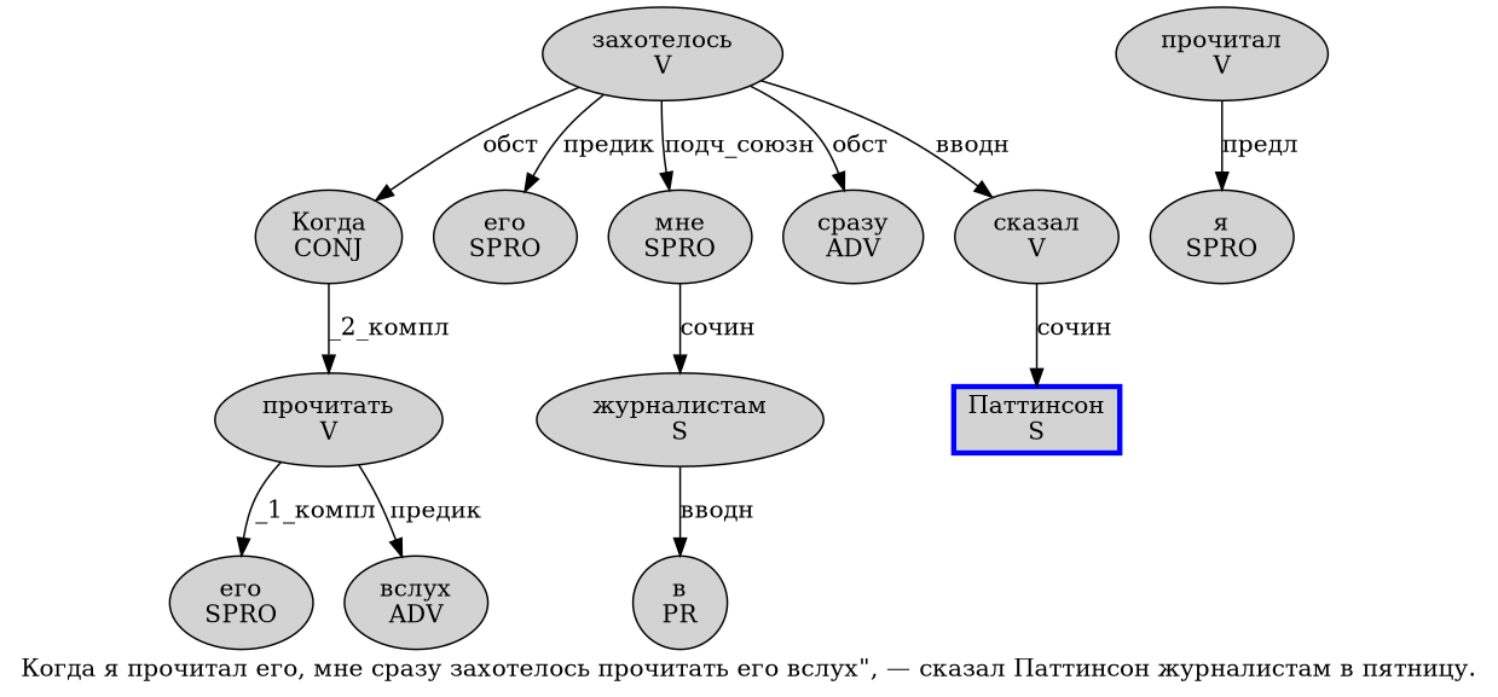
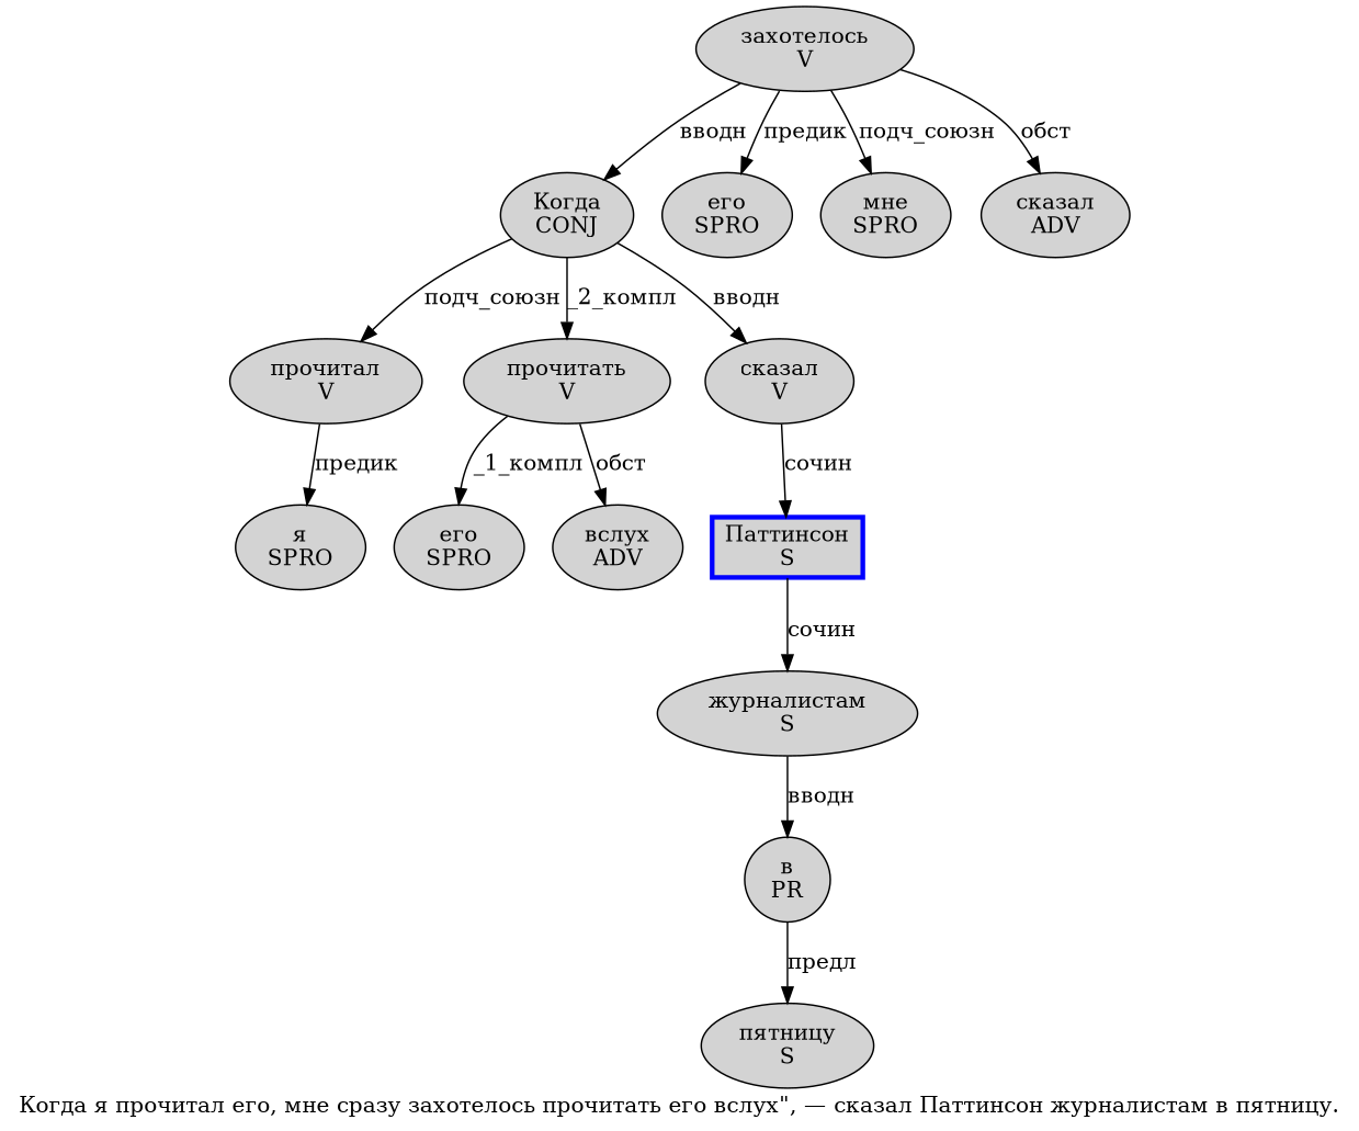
  digraph {
    label="Когда я прочитал его, мне сразу захотелось прочитать его вслух\", — сказал Паттинсон журналистам в пятницу."
    node [fillcolor=lightgray penwidth=1 shape=ellipse style=filled]
    n1 [label="Когда\nCONJ"]
    n2 [label="прочитал\nV"]
    n3 [label="прочитать\nV"]
    n4 [label="я\nSPRO"]
    n5 [label="его\nSPRO"]
    n6 [label="мне\nSPRO"]
-   n7 [label="сразу\nADV"]
+   n7 [label="сказал\nADV"]
    n8 [label="захотелось\nV"]
    n9 [label="сказал\nV"]
    n10 [label="его\nSPRO"]
    n11 [label="вслух\nADV"]
    n12 [color=blue label="Паттинсон\nS" penwidth=3 shape=box]
    n13 [label="журналистам\nS"]
    n14 [label="в\nPR"]
+   n15 [label="пятницу\nS"]
+   n1 -> n2 [label="подч_союзн"]
    n1 -> n3 [label="_2_компл"]
-   n2 -> n4 [label="предл"]
+   n2 -> n4 [label="предик"]
    n3 -> n10 [label="_1_компл"]
-   n3 -> n11 [label="предик"]
-   n8 -> n1 [label="обст"]
+   n3 -> n11 [label="обст"]
+   n8 -> n1 [label="вводн"]
    n8 -> n5 [label="предик"]
    n8 -> n6 [label="подч_союзн"]
    n8 -> n7 [label="обст"]
-   n8 -> n9 [label="вводн"]
+   n1 -> n9 [label="вводн"]
    n9 -> n12 [label="сочин"]
-   n6 -> n13 [label="сочин"]
+   n12 -> n13 [label="сочин"]
    n13 -> n14 [label="вводн"]
+   n14 -> n15 [label="предл"]
  }
